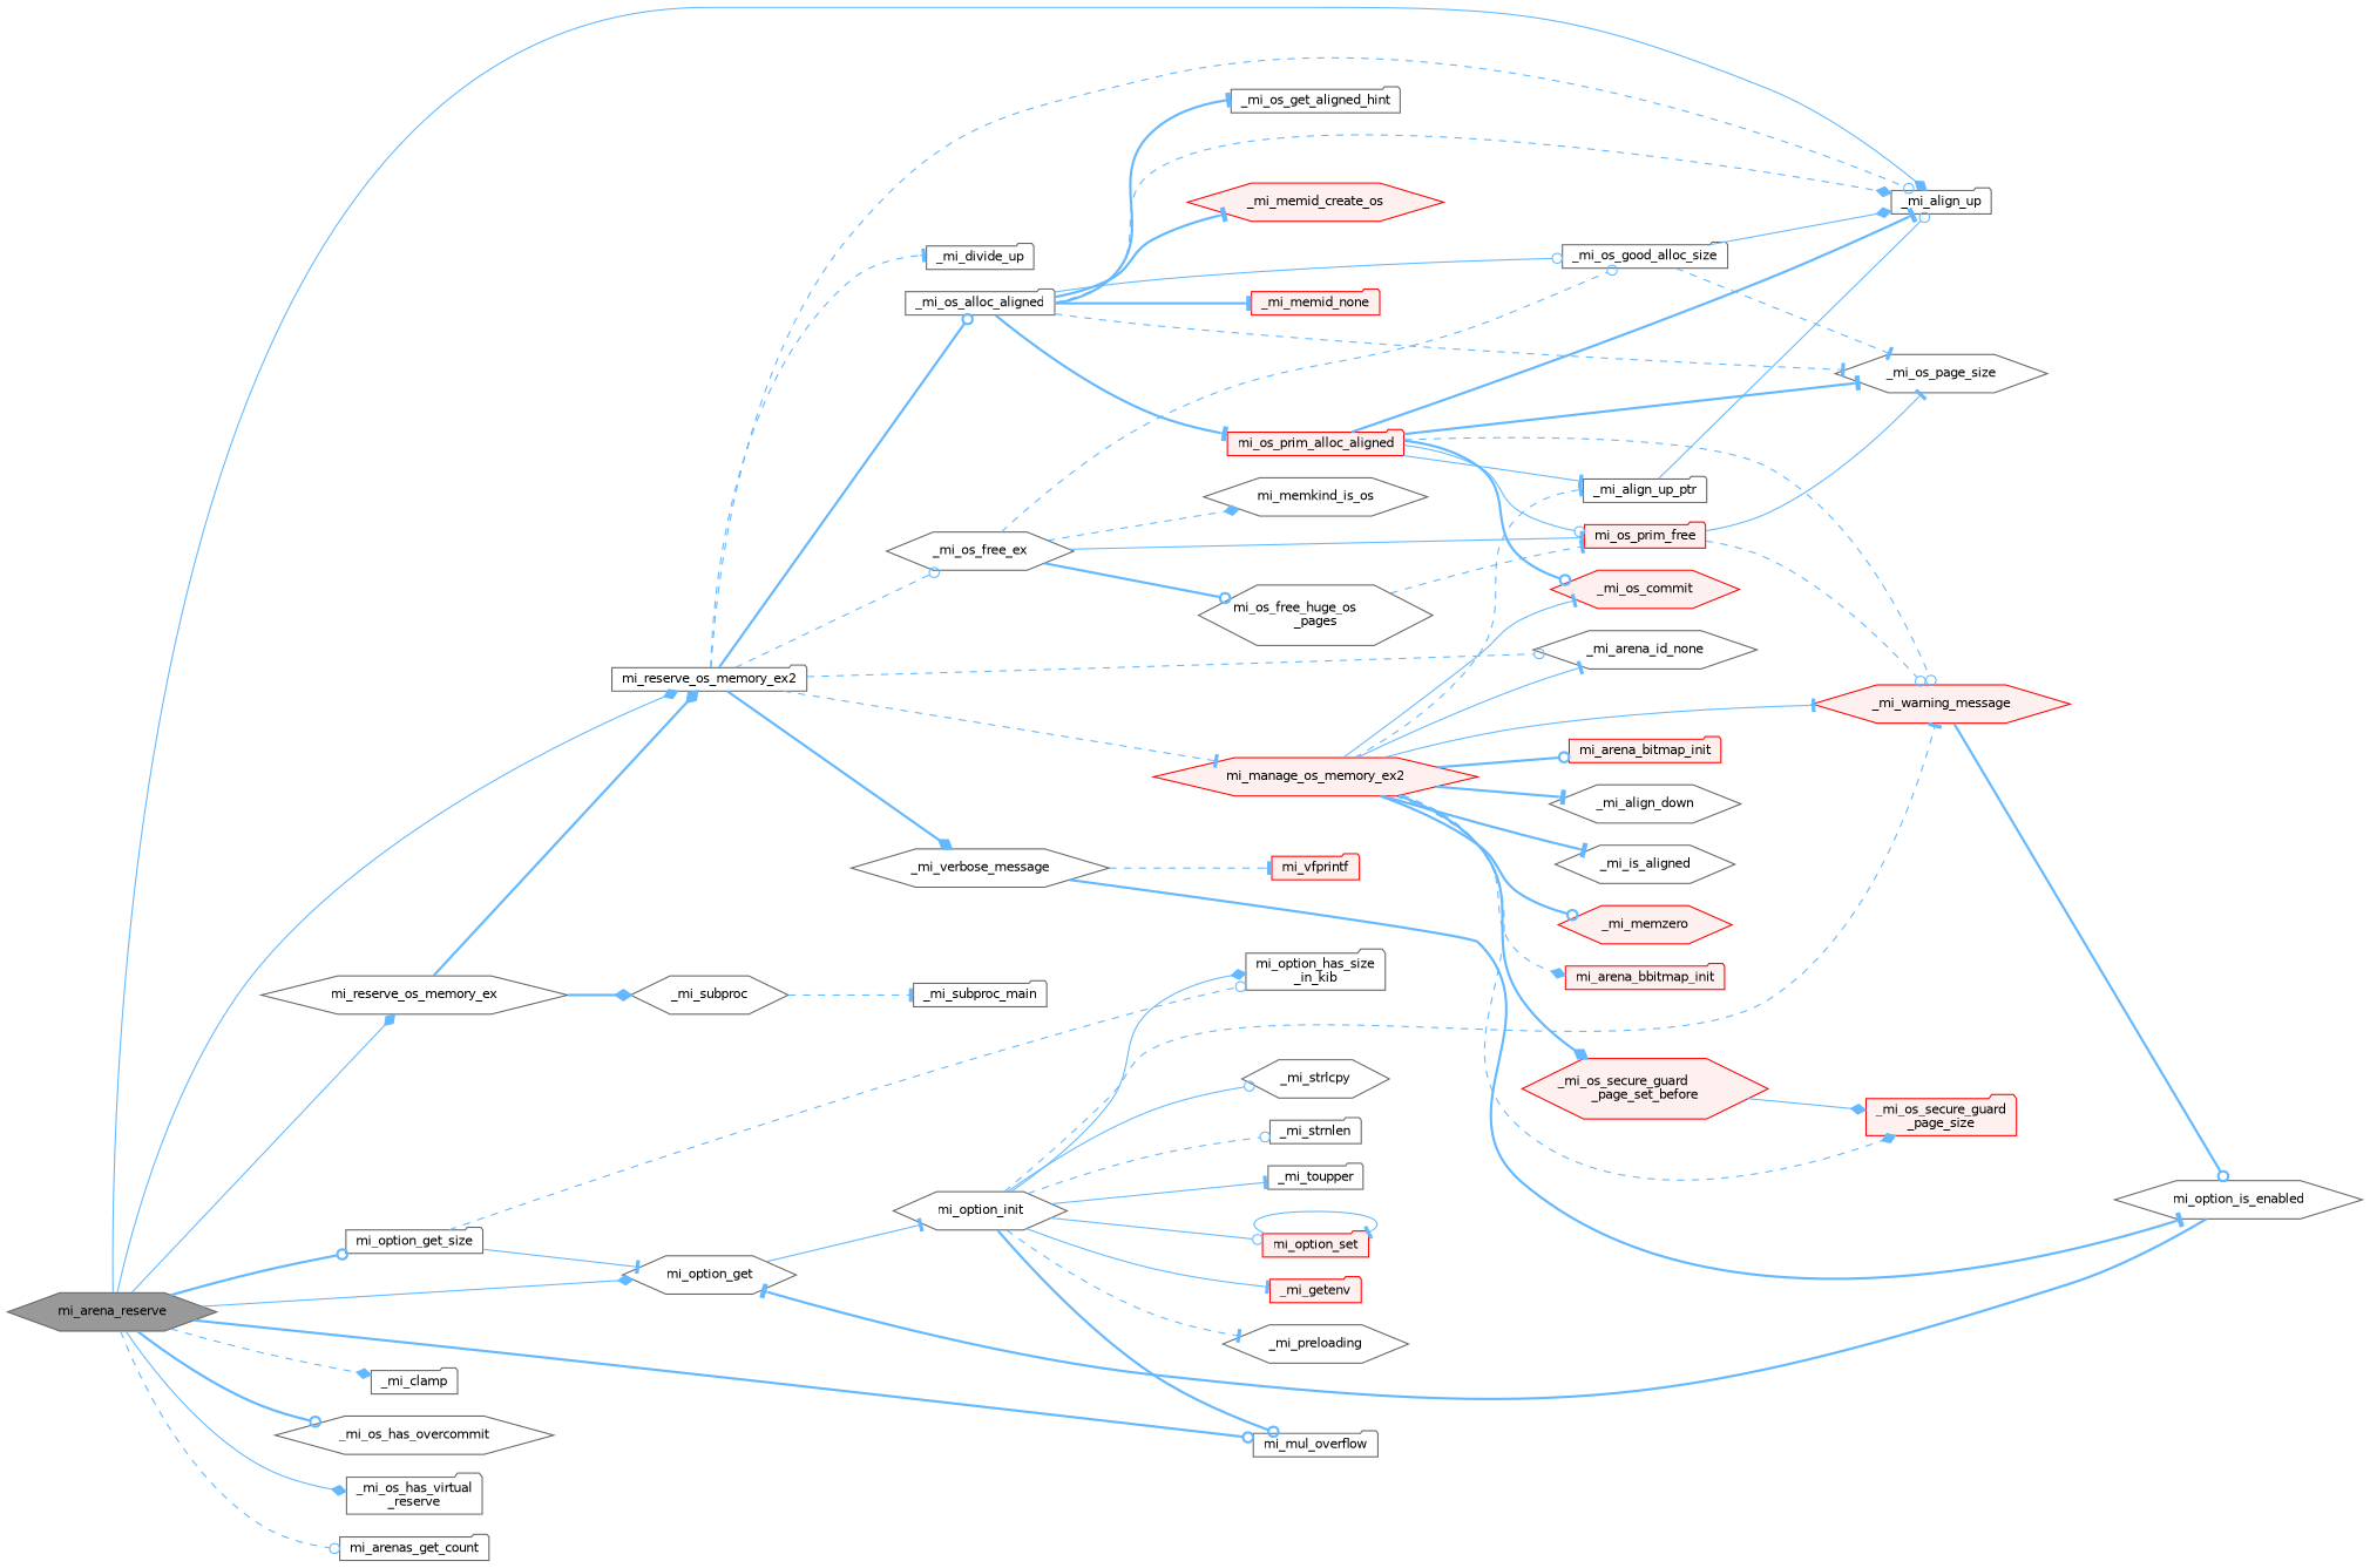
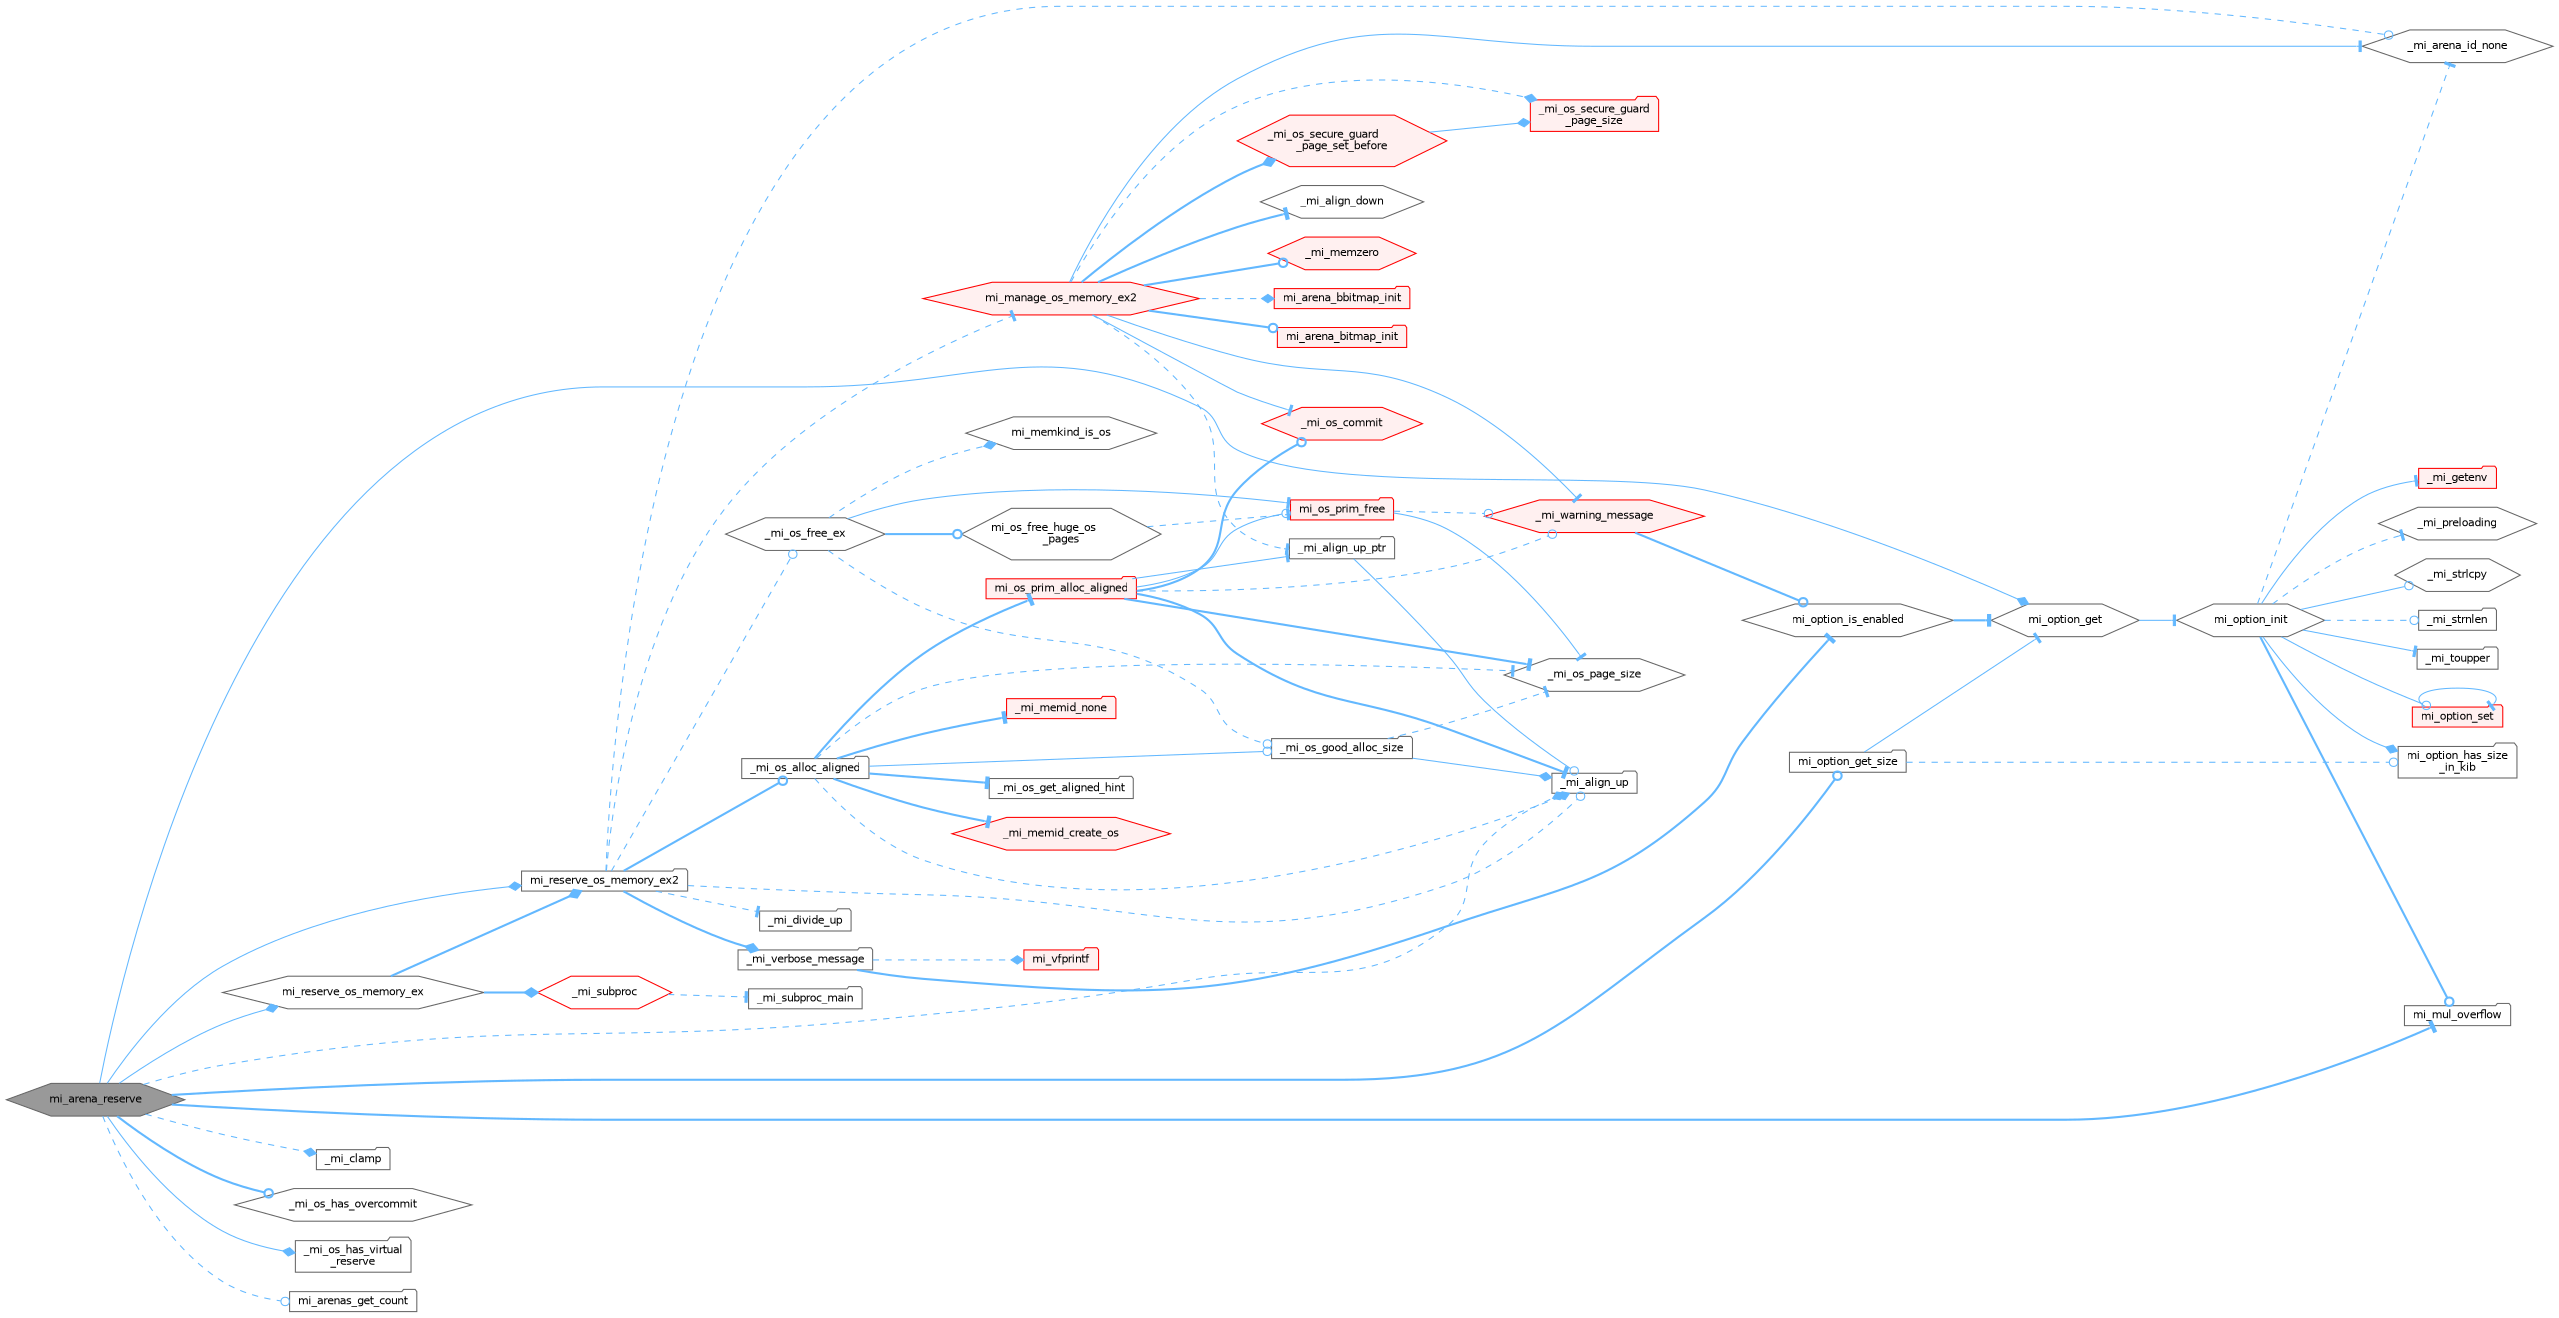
  digraph {
    rankdir=LR
    node [color=grey40 fillcolor=white fontname=Helvetica fontsize=10 shape=folder style=filled]
    edge [arrowhead=tee color=steelblue1 fontname=Helvetica fontsize=10 labelfontname=Helvetica labelfontsize=10 style=dashed]
    n1 [color=gray40 fillcolor=grey60 fontcolor=black height=0.2 label=mi_arena_reserve shape=hexagon width=0.4]
    n2 [height=0.2 label=_mi_align_up width=0.4]
    n3 [height=0.2 label=_mi_clamp width=0.4]
    n4 [height=0.2 label=_mi_os_has_overcommit shape=hexagon width=0.4]
    n5 [height=0.2 label="_mi_os_has_virtual\l_reserve" width=0.4]
    n6 [height=0.2 label=mi_arenas_get_count width=0.4]
    n7 [height=0.2 label=mi_mul_overflow width=0.4]
    n8 [height=0.2 label=mi_option_get shape=hexagon width=0.4]
    n9 [height=0.2 label=mi_option_get_size width=0.4]
    n10 [height=0.2 label=mi_reserve_os_memory_ex shape=hexagon width=0.4]
    n11 [height=0.2 label=mi_reserve_os_memory_ex2 width=0.4]
    n12 [height=0.2 label=mi_option_init shape=hexagon width=0.4]
    n13 [height=0.2 label="mi_option_has_size\l_in_kib" width=0.4]
-   n14 [height=0.2 label=_mi_subproc shape=hexagon width=0.4]
+   n14 [color=red height=0.2 label=_mi_subproc shape=hexagon width=0.4]
    n15 [height=0.2 label=_mi_arena_id_none shape=hexagon width=0.4]
    n16 [height=0.2 label=_mi_divide_up width=0.4]
    n17 [height=0.2 label=_mi_os_alloc_aligned width=0.4]
    n18 [height=0.2 label=_mi_os_free_ex shape=hexagon width=0.4]
-   n19 [height=0.2 label=_mi_verbose_message shape=hexagon width=0.4]
+   n19 [height=0.2 label=_mi_verbose_message width=0.4]
    n20 [color=red fillcolor="#FFF0F0" height=0.2 label=mi_manage_os_memory_ex2 shape=hexagon width=0.4]
    n21 [color=red fillcolor="#FFF0F0" height=0.2 label=_mi_getenv width=0.4]
    n22 [height=0.2 label=_mi_preloading shape=hexagon width=0.4]
    n23 [height=0.2 label=_mi_strlcpy shape=hexagon width=0.4]
    n24 [height=0.2 label=_mi_strnlen width=0.4]
    n25 [height=0.2 label=_mi_toupper width=0.4]
    n26 [color=red fillcolor="#FFF0F0" height=0.2 label=_mi_warning_message shape=hexagon width=0.4]
    n27 [color=red fillcolor="#FFF0F0" height=0.2 label=mi_option_set width=0.4]
    n28 [height=0.2 label=mi_option_is_enabled shape=hexagon width=0.4]
    n29 [height=0.2 label=_mi_subproc_main width=0.4]
    n30 [color=red fillcolor="#FFF0F0" height=0.2 label=_mi_memid_create_os shape=hexagon width=0.4]
    n31 [color=red fillcolor="#FFF0F0" height=0.2 label=_mi_memid_none width=0.4]
    n32 [height=0.2 label=_mi_os_get_aligned_hint width=0.4]
    n33 [height=0.2 label=_mi_os_good_alloc_size width=0.4]
    n34 [height=0.2 label=_mi_os_page_size shape=hexagon width=0.4]
    n35 [color=red fillcolor="#FFF0F0" height=0.2 label=mi_os_prim_alloc_aligned width=0.4]
    n36 [color=red fillcolor="#FFF0F0" height=0.2 label=mi_os_prim_free width=0.4]
    n37 [height=0.2 label=mi_memkind_is_os shape=hexagon width=0.4]
    n38 [height=0.2 label="mi_os_free_huge_os\l_pages" shape=hexagon width=0.4]
    n39 [color=red fillcolor="#FFF0F0" height=0.2 label=mi_vfprintf width=0.4]
    n40 [height=0.2 label=_mi_align_up_ptr width=0.4]
    n41 [color=red fillcolor="#FFF0F0" height=0.2 label=_mi_os_commit shape=hexagon width=0.4]
    n42 [height=0.2 label=_mi_align_down shape=hexagon width=0.4]
-   n43 [height=0.2 label=_mi_is_aligned shape=hexagon width=0.4]
    n44 [color=red fillcolor="#FFF0F0" height=0.2 label=_mi_memzero shape=hexagon width=0.4]
    n45 [color=red fillcolor="#FFF0F0" height=0.2 label="_mi_os_secure_guard\l_page_set_before" shape=hexagon width=0.4]
    n46 [color=red fillcolor="#FFF0F0" height=0.2 label="_mi_os_secure_guard\l_page_size" width=0.4]
    n47 [color=red fillcolor="#FFF0F0" height=0.2 label=mi_arena_bbitmap_init width=0.4]
    n48 [color=red fillcolor="#FFF0F0" height=0.2 label=mi_arena_bitmap_init width=0.4]
-   n1 -> n2 [arrowhead=diamond style=solid]
+   n1 -> n2 [arrowhead=diamond]
    n1 -> n3 [arrowhead=diamond]
    n1 -> n4 [arrowhead=odot style=bold]
    n1 -> n5 [arrowhead=diamond style=solid]
    n1 -> n6 [arrowhead=odot]
-   n1 -> n7 [arrowhead=odot style=bold]
+   n1 -> n7 [style=bold]
    n1 -> n8 [arrowhead=diamond style=solid]
    n1 -> n9 [arrowhead=odot style=bold]
    n1 -> n10 [arrowhead=diamond style=solid]
    n1 -> n11 [arrowhead=diamond style=solid]
    n8 -> n12 [style=solid]
    n9 -> n8 [style=solid]
    n9 -> n13 [arrowhead=odot]
    n10 -> n11 [arrowhead=diamond style=bold]
    n10 -> n14 [arrowhead=diamond style=bold]
    n11 -> n2 [arrowhead=odot]
    n11 -> n15 [arrowhead=odot]
    n11 -> n16
    n11 -> n17 [arrowhead=odot style=bold]
    n11 -> n18 [arrowhead=odot]
    n11 -> n19 [arrowhead=diamond style=bold]
    n11 -> n20
    n12 -> n7 [arrowhead=odot style=bold]
    n12 -> n13 [arrowhead=diamond style=solid]
    n12 -> n21 [style=solid]
    n12 -> n22
    n12 -> n23 [arrowhead=odot style=solid]
    n12 -> n24 [arrowhead=odot]
    n12 -> n25 [style=solid]
-   n12 -> n26
+   n12 -> n15
    n12 -> n27 [arrowhead=odot style=solid]
    n14 -> n29
    n17 -> n2 [arrowhead=diamond]
    n17 -> n30 [style=bold]
    n17 -> n31 [style=bold]
    n17 -> n32 [style=bold]
    n17 -> n33 [arrowhead=odot style=solid]
    n17 -> n34
    n17 -> n35 [style=bold]
    n18 -> n33 [arrowhead=odot]
    n18 -> n36 [style=solid]
    n18 -> n37 [arrowhead=diamond]
    n18 -> n38 [arrowhead=odot style=bold]
    n19 -> n28 [style=bold]
-   n19 -> n39
+   n19 -> n39 [arrowhead=diamond]
    n20 -> n15 [style=solid]
    n20 -> n26 [style=solid]
    n20 -> n40
    n20 -> n41 [style=solid]
    n20 -> n42 [style=bold]
-   n20 -> n43 [style=bold]
    n20 -> n44 [arrowhead=odot style=bold]
    n20 -> n45 [arrowhead=diamond style=bold]
    n20 -> n46 [arrowhead=diamond]
    n20 -> n47 [arrowhead=diamond]
    n20 -> n48 [arrowhead=odot style=bold]
    n26 -> n28 [arrowhead=odot style=bold]
    n27 -> n27 [style=solid]
    n28 -> n8 [style=bold]
    n33 -> n2 [arrowhead=diamond style=solid]
    n33 -> n34
    n35 -> n2 [style=bold]
    n35 -> n26 [arrowhead=odot]
    n35 -> n34 [style=bold]
    n35 -> n36 [arrowhead=odot style=solid]
    n35 -> n40 [style=solid]
    n35 -> n41 [arrowhead=odot style=bold]
    n36 -> n26 [arrowhead=odot]
    n36 -> n34 [style=solid]
    n38 -> n36
    n40 -> n2 [arrowhead=odot style=solid]
    n45 -> n46 [arrowhead=diamond style=solid]
  }
